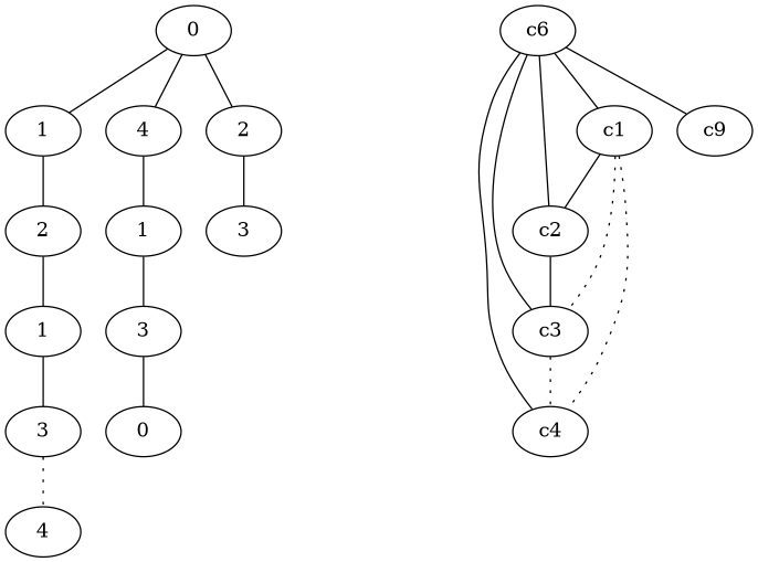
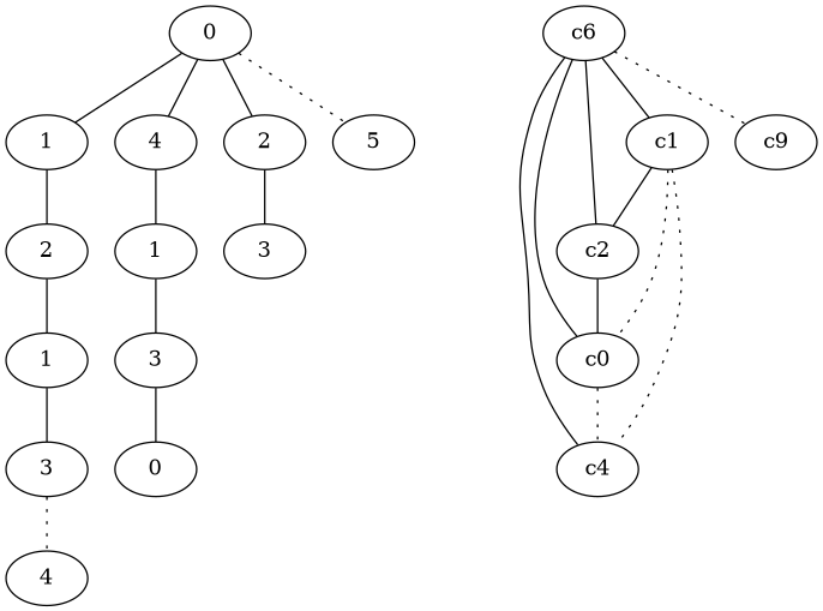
  graph {
    n1 [label=0]
    n2 [label=1]
    n3 [label=4]
    n4 [label=2]
+   n5 [label=5]
    n6 [label=2]
    n7 [label=1]
    n8 [label=3]
    n9 [label=1]
    n10 [label=3]
    n11 [label=4]
    n12 [label=3]
    n13 [label=0]
    n14 [label=c6]
    c1
    c2
-   c3
+   c3 [label=c0]
    c4
    n19 [label=c9]
    n1 -- n2
    n1 -- n3
    n1 -- n4
+   n1 -- n5 [style=dotted]
    n2 -- n6
    n3 -- n7
    n4 -- n8
    n6 -- n9
    n7 -- n12
    n9 -- n10
    n10 -- n11 [style=dotted]
    n12 -- n13
    n14 -- c1
    n14 -- c2
    n14 -- c3
    n14 -- c4
-   n14 -- n19 [style=solid]
+   n14 -- n19 [style=dotted]
    c1 -- c2
    c1 -- c3 [style=dotted]
    c1 -- c4 [style=dotted]
    c2 -- c3
    c3 -- c4 [style=dotted]
  }
